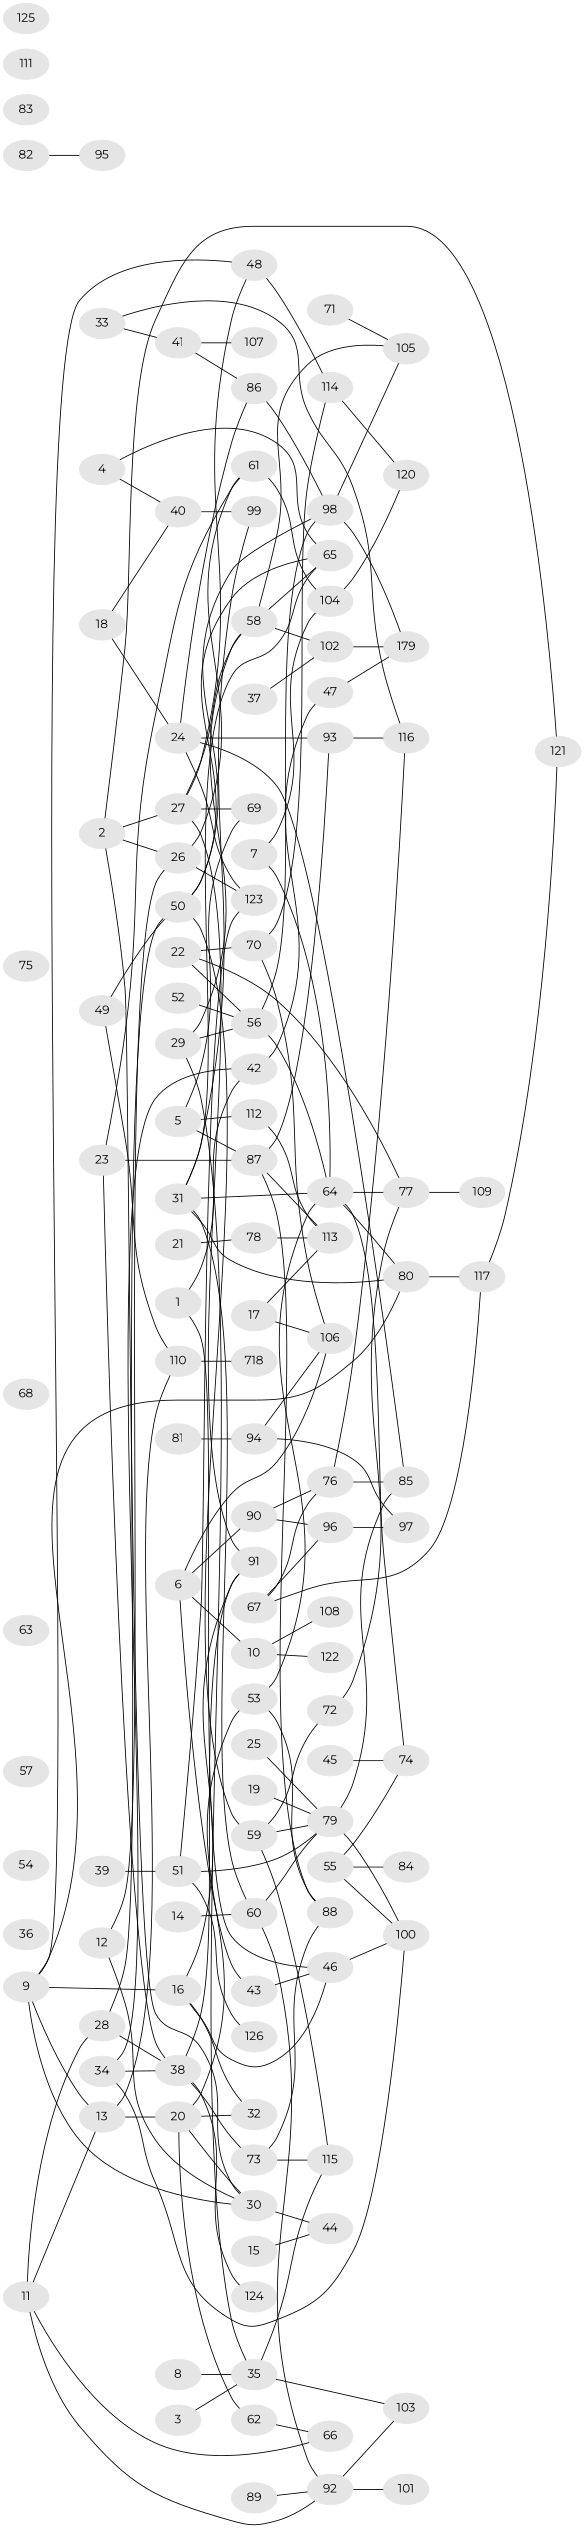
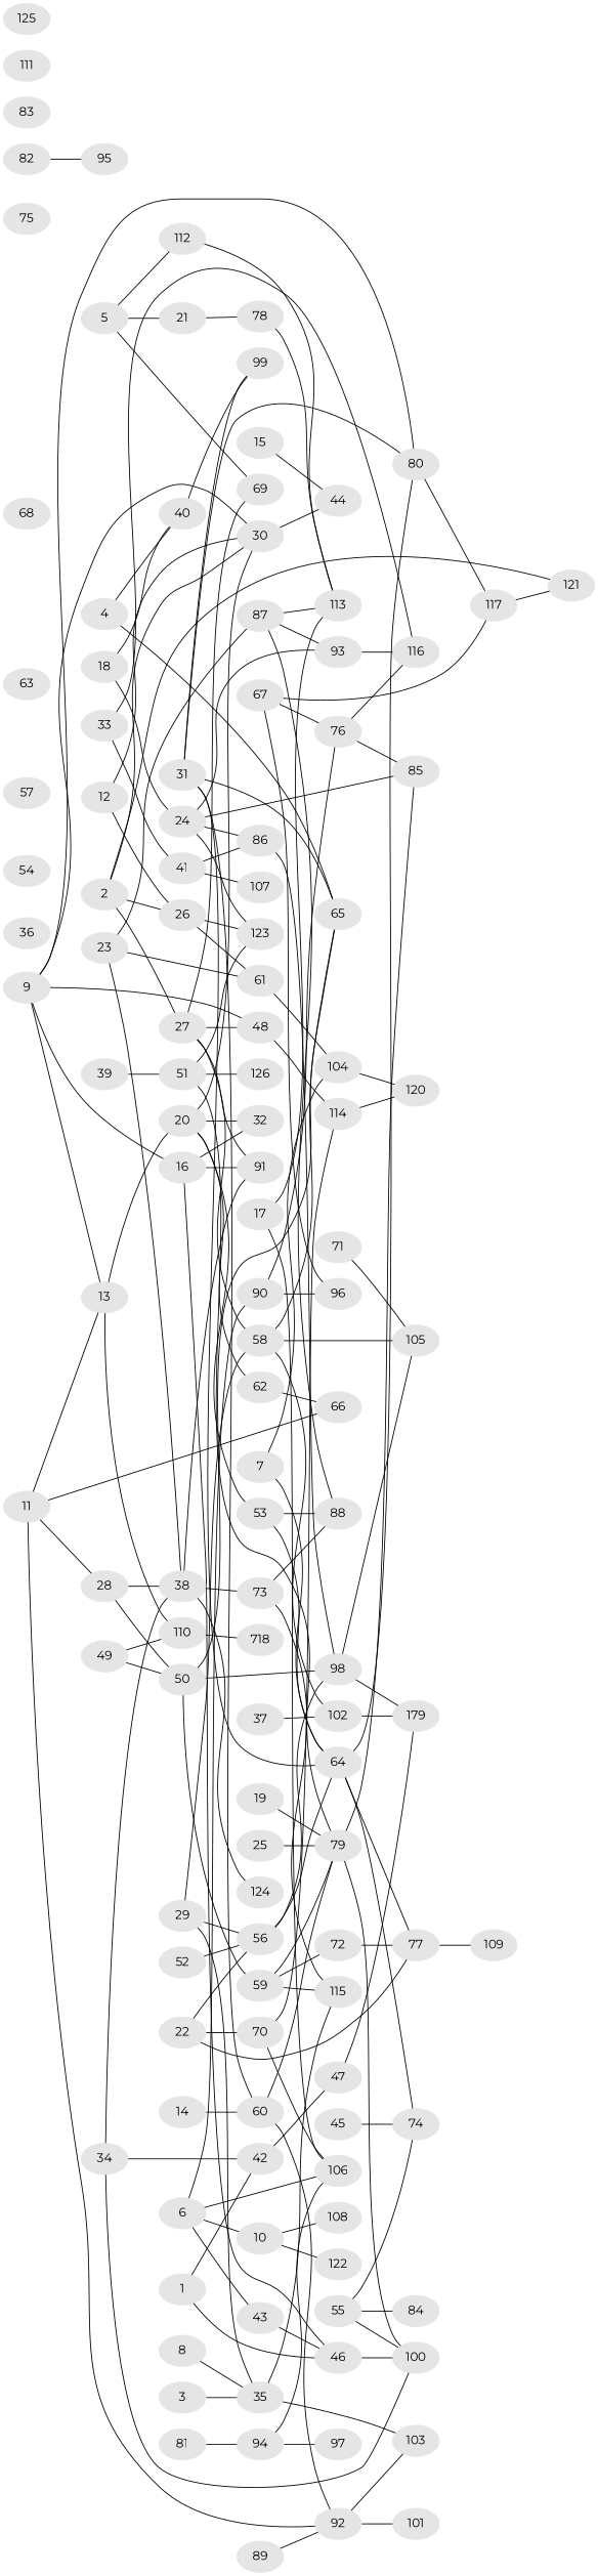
  graph {
    fontname=Montserrat
    rankdir=LR
    node [color=gray90 fontname=Montserrat style=filled]
    edge [fontname=Montserrat]
    1
    42
    46
    47
    100
    2
    26
    27
    30
    121
    61
    123
    69
    48
    91
    58
    44
    3
    35
    103
    115
    4
    40
    65
    99
    5
    21
    112
    78
    113
    6
    10
    43
    90
    106
    108
    122
    76
    96
    7
    64
    104
    80
    77
    74
    120
    8
    9
    13
    16
    20
    110
    32
    114
    117
    11
    28
    66
    92
    38
    50
    101
    12
    53
    62
    n66 [label=718]
    14
    60
    79
    15
    17
    18
    24
    85
    86
    93
    19
    88
    22
    56
    70
    98
    109
    23
    87
    73
    124
    116
    25
    102
    105
    59
    29
    31
    33
    41
    107
    34
    36
    37
    n101 [label=179]
    39
    51
    126
    45
    49
    72
    52
    54
    55
    84
    57
    63
    67
    97
    68
    71
    75
    81
    94
    82
    95
    83
    89
    111
    125
    1 -- 42
    1 -- 46
    42 -- 47
    46 -- 100
    47 -- n101
    2 -- 26
    2 -- 27
    2 -- 30
    2 -- 121
    26 -- 61
    26 -- 123
    27 -- 69
    27 -- 48
    27 -- 91
    27 -- 58
    30 -- 44
    61 -- 104
    48 -- 114
    58 -- 65
    58 -- 102
    58 -- 105
    3 -- 35
    35 -- 103
    35 -- 115
    4 -- 40
    4 -- 65
    40 -- 99
    5 -- 69
-   5 -- 87
+   5 -- 21
    5 -- 112
    21 -- 78
    112 -- 113
    78 -- 113
    6 -- 10
    6 -- 43
    6 -- 90
    6 -- 106
    10 -- 108
    10 -- 122
    43 -- 46
    90 -- 76
    90 -- 96
    76 -- 85
    76 -- 116
-   96 -- 97
    7 -- 64
    7 -- 104
    64 -- 80
    64 -- 77
    64 -- 74
    104 -- 120
    80 -- 117
    77 -- 109
    8 -- 35
    9 -- 30
    9 -- 48
    9 -- 80
    9 -- 13
    9 -- 16
    13 -- 20
    13 -- 110
    16 -- 46
    16 -- 91
    16 -- 32
    20 -- 30
    20 -- 32
    20 -- 53
    20 -- 62
    110 -- n66
    114 -- 120
    117 -- 121
    11 -- 13
    11 -- 28
    11 -- 66
    11 -- 92
    28 -- 38
    28 -- 50
    92 -- 103
    92 -- 101
    38 -- 91
    38 -- 73
    38 -- 124
    50 -- 65
    50 -- 98
    50 -- 59
    12 -- 26
    12 -- 30
    53 -- 64
    53 -- 88
    62 -- 66
    14 -- 60
    60 -- 92
    60 -- 79
    79 -- 100
    79 -- 85
    15 -- 44
    17 -- 113
    17 -- 106
    18 -- 40
    18 -- 24
    24 -- 123
    24 -- 85
    24 -- 86
    24 -- 93
    86 -- 98
    93 -- 116
    19 -- 79
    22 -- 77
    22 -- 56
    22 -- 70
    56 -- 64
    56 -- 98
    70 -- 106
    70 -- 114
    98 -- 105
    98 -- n101
    23 -- 61
    23 -- 38
    23 -- 87
    87 -- 113
    87 -- 93
    87 -- 88
    73 -- 115
    73 -- 88
    25 -- 79
    102 -- n101
    59 -- 115
    59 -- 79
    59 -- 72
    29 -- 58
    29 -- 35
    29 -- 56
    31 -- 65
    31 -- 99
    31 -- 64
    31 -- 80
    31 -- 60
    33 -- 116
    33 -- 41
    41 -- 86
    41 -- 107
    34 -- 42
    34 -- 100
    34 -- 38
    37 -- 102
    39 -- 51
    51 -- 123
    51 -- 79
    51 -- 126
    45 -- 74
    49 -- 110
    49 -- 50
    72 -- 77
    52 -- 56
    55 -- 100
    55 -- 74
    55 -- 84
    67 -- 76
    67 -- 96
    67 -- 117
    71 -- 105
    81 -- 94
    94 -- 106
    94 -- 97
    82 -- 95
    89 -- 92
  }
